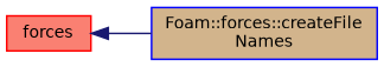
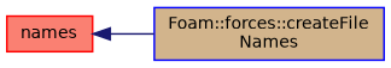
  digraph {
    rankdir=LR
    node [fontname=Helvetica fontsize=10 shape=record style=filled]
-   n1 [color=red fillcolor=salmon fontcolor=black height=0.2 label=forces width=0.4]
+   n1 [color=red fillcolor=salmon fontcolor=black height=0.2 label=names width=0.4]
    n2 [color=blue height=0.2 label="Foam::forces::createFile\lNames" width=0.4 fillcolor=tan]
    n1 -> n2 [color=midnightblue dir=back fontname=Helvetica fontsize=10 labelfontname=Helvetica labelfontsize=10 style=solid]
  }
